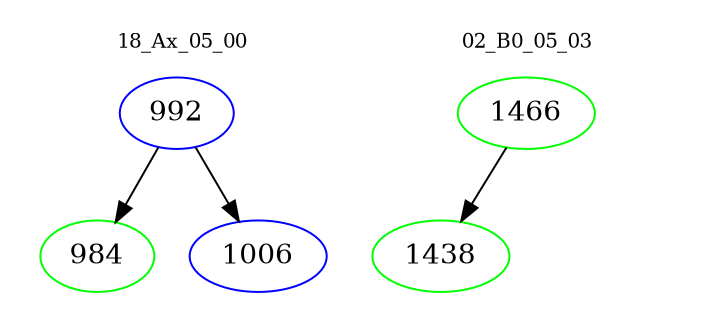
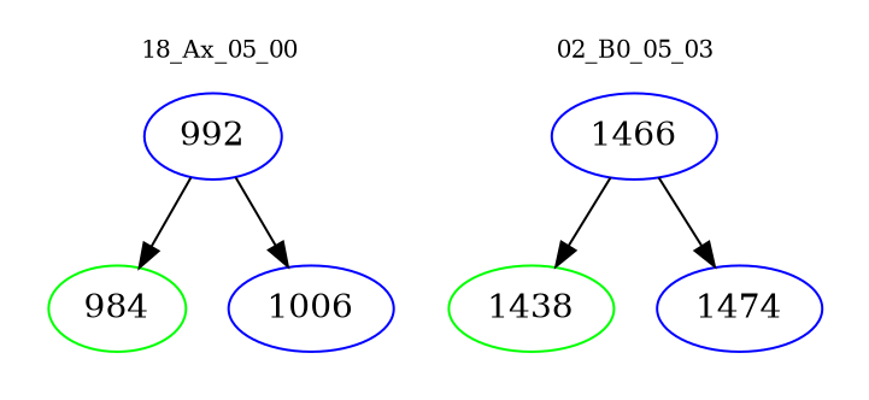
  digraph {
    node [color=blue]
    edge [color=black]
    n1 [label=992]
    n2 [color=green label=984]
    n3 [label=1006]
-   n4 [color=green label=1466]
+   n4 [label=1466]
    n5 [color=green label=1438]
+   n6 [label=1474]
    subgraph cluster_1 {
      color=white
      fontsize=10
      label="18_Ax_05_00"
      n1
      n2
      n3
    }
    subgraph cluster_2 {
      color=white
      fontsize=10
      label="02_B0_05_03"
      n4
      n5
+     n6
    }
    n1 -> n2
    n1 -> n3
    n4 -> n5
+   n4 -> n6
  }
